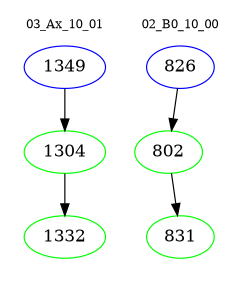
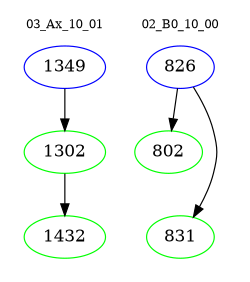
  digraph {
    node [color=green]
    edge [color=black]
    n1 [color=blue label=1349]
-   n2 [label=1304]
-   n3 [label=1332]
+   n2 [label=1302]
+   n3 [label=1432]
    n4 [color=blue label=826]
    n5 [label=802]
    n6 [label=831]
    subgraph cluster_1 {
      color=white
      fontsize=10
      label="03_Ax_10_01"
      n1
      n2
      n3
    }
    subgraph cluster_2 {
      color=white
      fontsize=10
      label="02_B0_10_00"
      n4
      n5
      n6
    }
    n1 -> n2
    n2 -> n3
    n4 -> n5
-   n5 -> n6
+   n4 -> n6
  }
